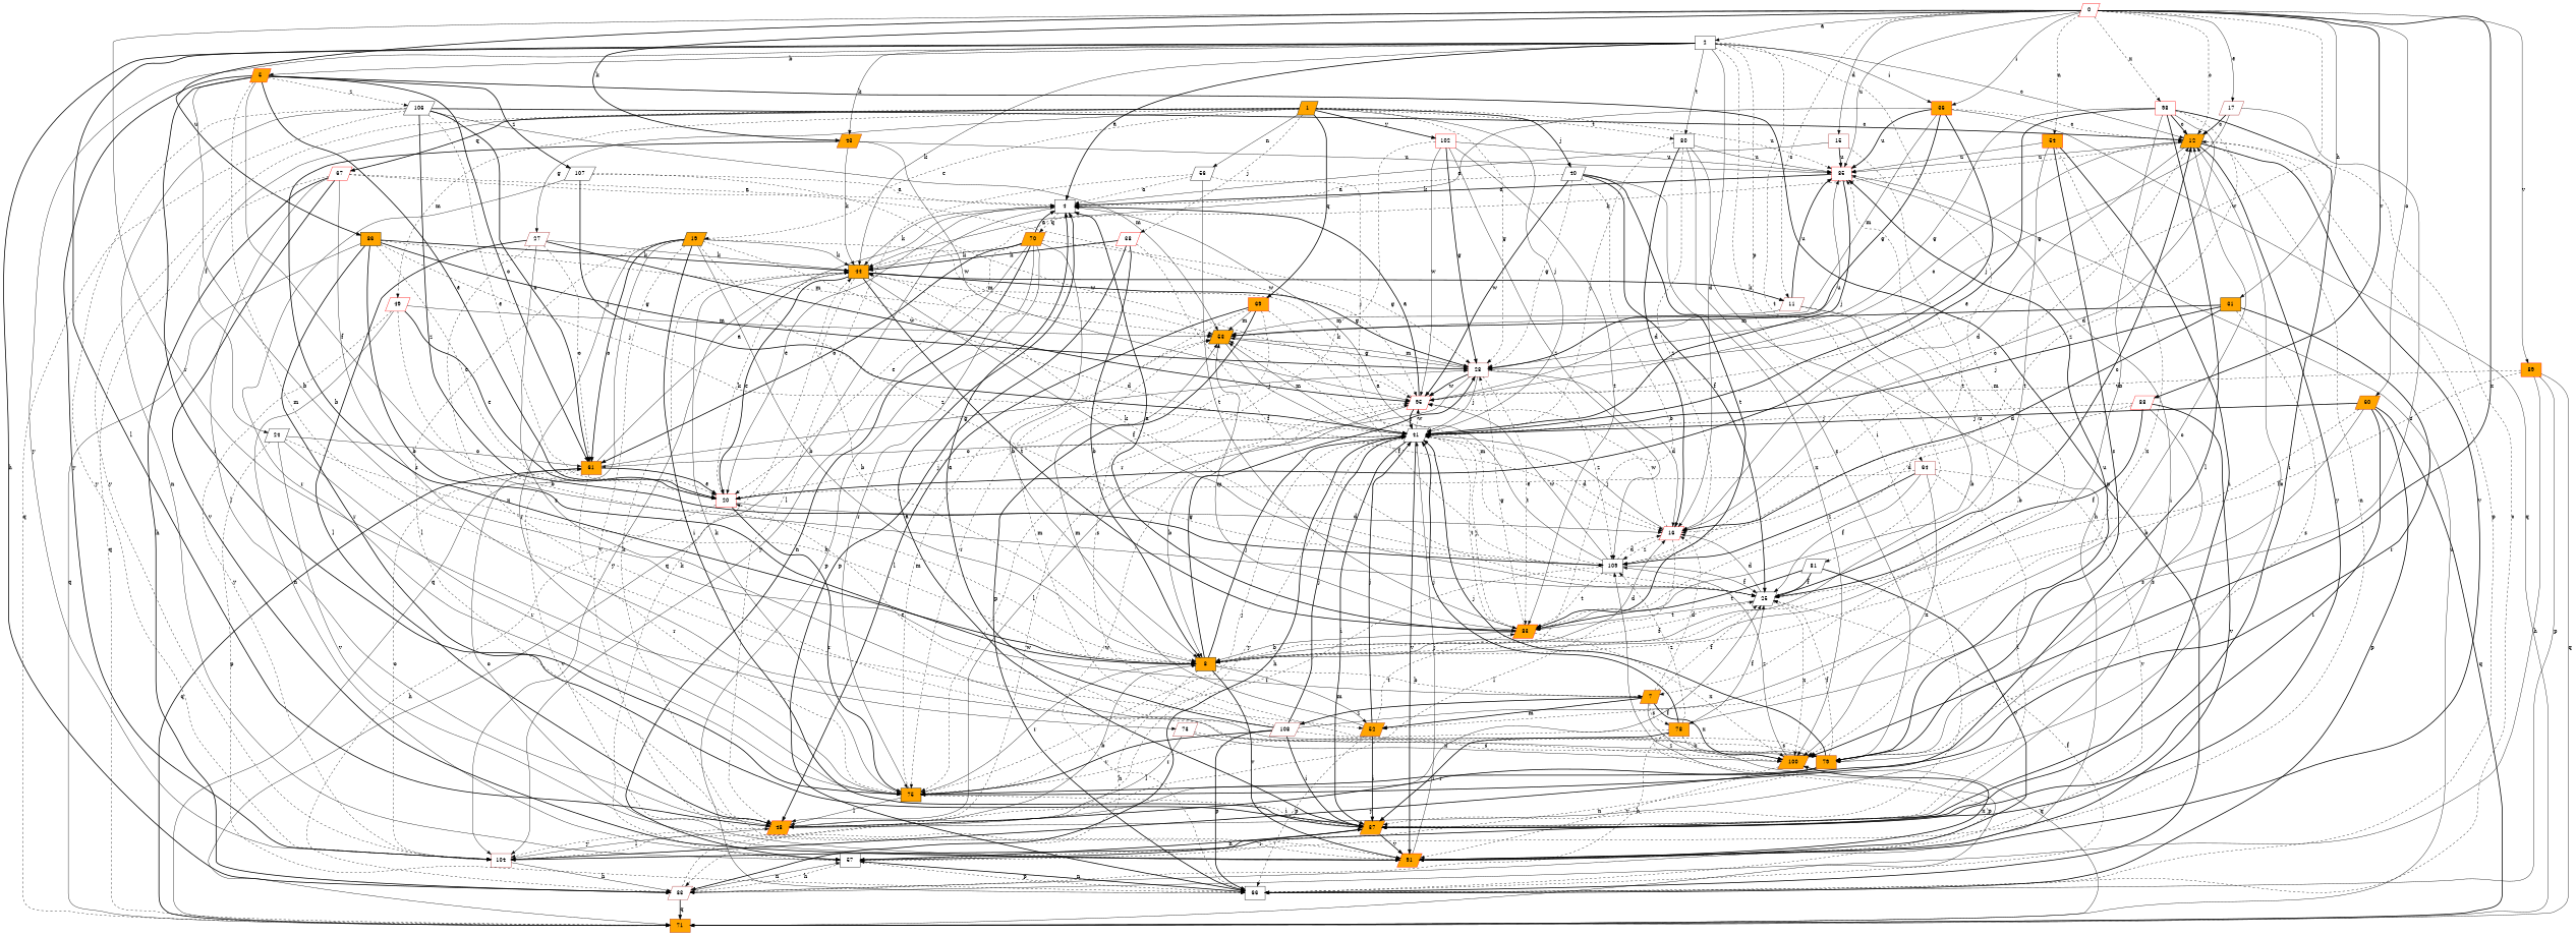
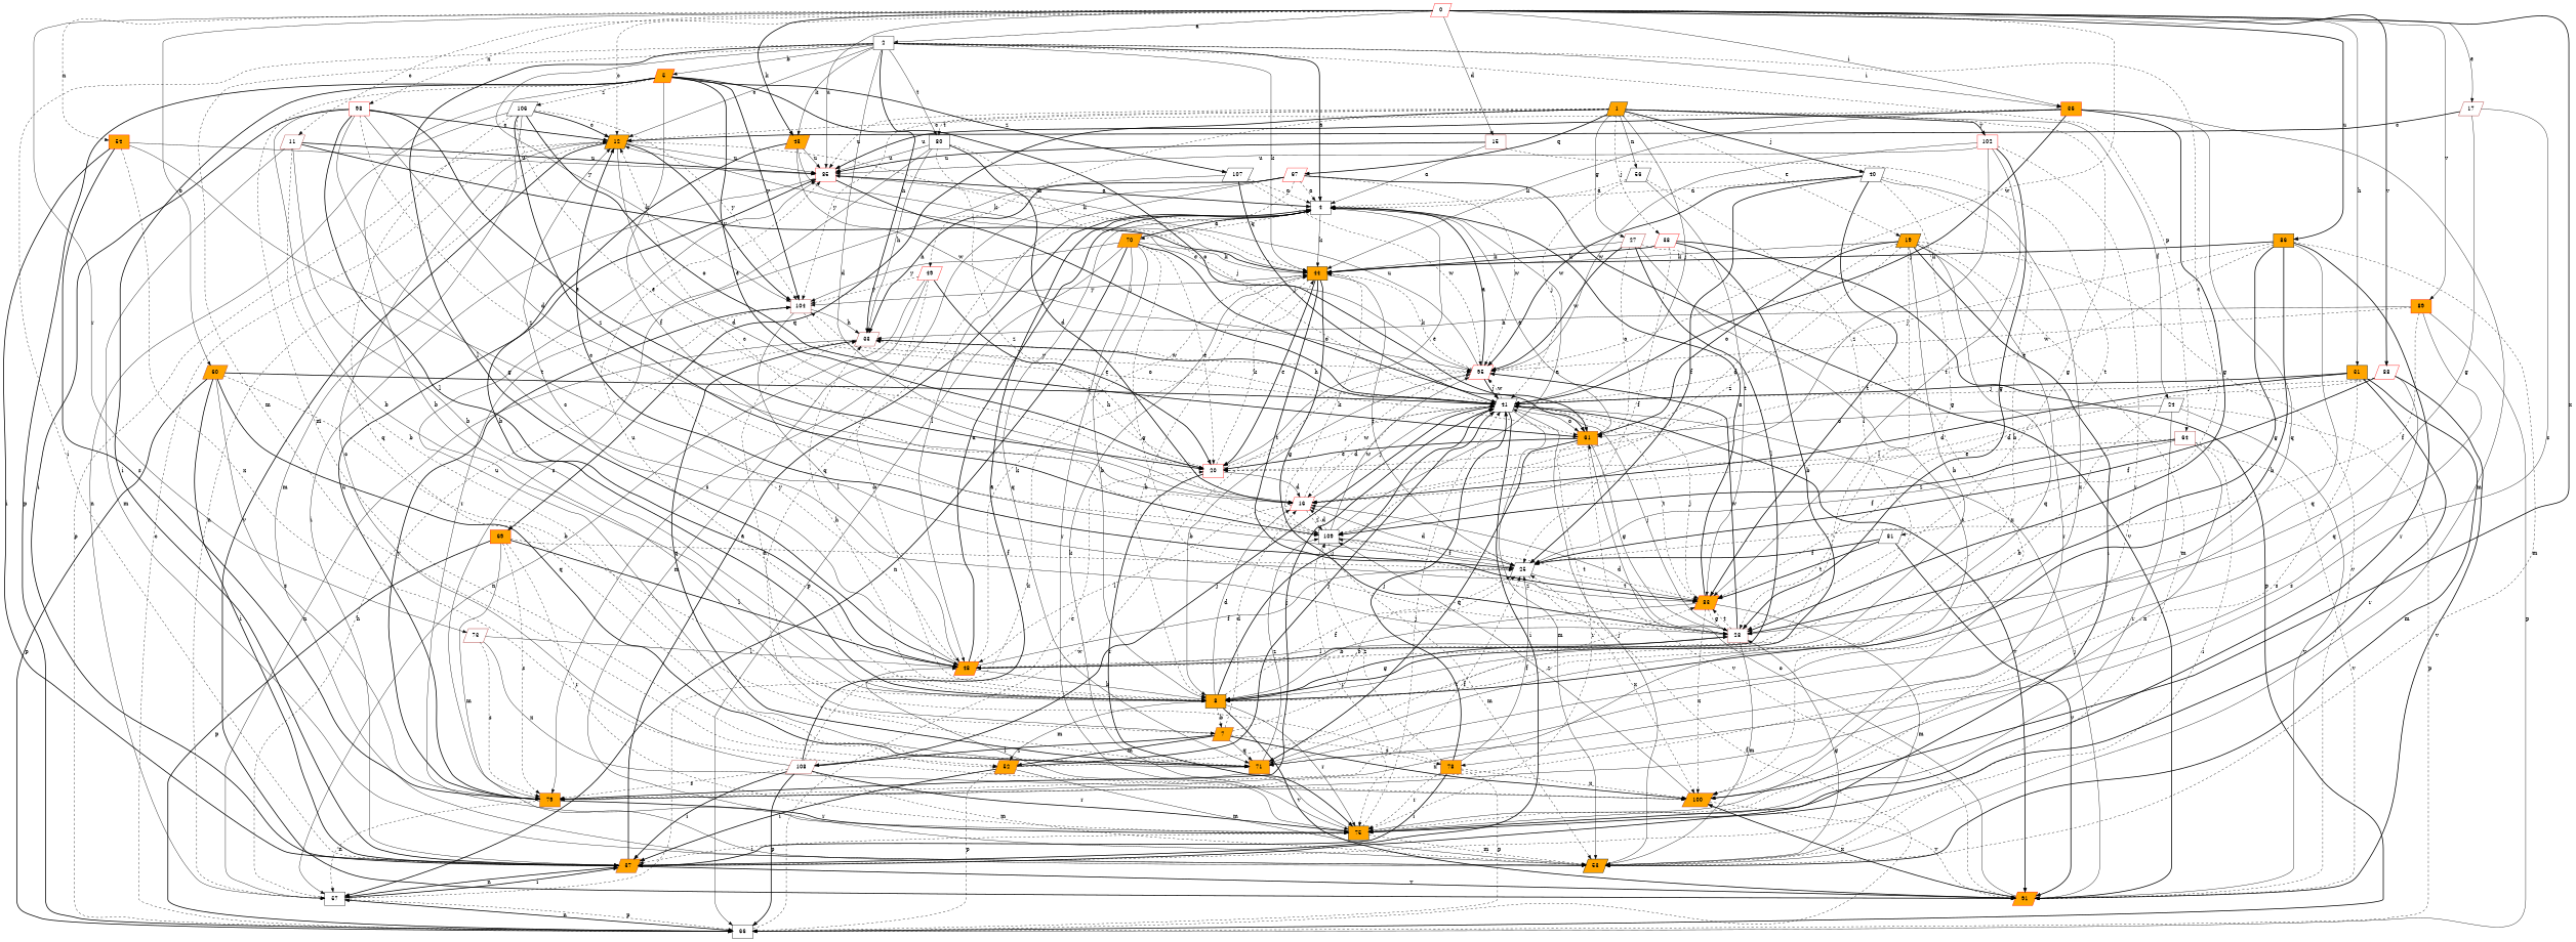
  strict digraph {
    node [color=black fillcolor=white shape=parallelogram style=filled]
    edge [style=dashed]
    0 [color=red]
    2 [shape=box]
    11 [color=brown]
    12 [fillcolor=orange]
    15 [color=brown shape=box]
    17 [color=brown]
    31 [fillcolor=orange shape=box]
    36 [color=red fillcolor=orange shape=box]
    43 [color=brown fillcolor=orange]
    54 [color=red fillcolor=orange shape=box]
    60 [color=brown fillcolor=orange]
    73 [color=brown]
    86 [fillcolor=orange shape=box]
    n14 [color=red label=85 shape=box]
    88 [color=red]
    89 [color=red fillcolor=orange shape=box]
    95 [color=red]
    98 [color=red shape=box]
    100 [color=brown fillcolor=orange]
    80 [shape=box]
    104 [color=brown shape=box]
    4 [shape=box]
    5 [color=red fillcolor=orange]
    16 [color=red]
    33 [color=brown]
    37 [color=brown fillcolor=orange]
    44 [fillcolor=orange shape=box]
    48 [color=red fillcolor=orange]
    52 [color=brown fillcolor=orange]
    64 [color=brown shape=box]
    81
    7 [color=brown fillcolor=orange]
    8 [fillcolor=orange shape=box]
    53 [fillcolor=orange]
    66 [shape=box]
    91 [color=red fillcolor=orange]
    57 [shape=box]
    83 [color=red fillcolor=orange]
    28 [color=brown shape=box]
    78 [color=brown fillcolor=orange shape=box]
    41
    75 [fillcolor=orange shape=box]
    79 [color=brown fillcolor=orange shape=box]
    71 [color=brown fillcolor=orange shape=box]
    20 [color=red shape=box]
    25
    109 [shape=box]
    1 [fillcolor=orange]
    19 [fillcolor=orange]
    24
    27 [color=brown]
    38 [color=red]
    40
    49 [color=red]
    56
    67 [color=red]
    69 [color=red fillcolor=orange shape=box]
    n58 [color=red label=102 shape=box]
    61 [color=brown fillcolor=orange shape=box]
    70 [color=brown fillcolor=orange]
    106
    107
    108 [color=brown]
    0 -> 2 [label=a style=solid]
    0 -> 11 [label=c]
    0 -> 12 [label=c]
    0 -> 15 [label=d style=solid]
    0 -> 17 [label=e style=solid]
    0 -> 31 [label=h style=solid]
    0 -> 36 [label=i style=solid]
    0 -> 43 [label=k style=bold]
    0 -> 54 [label=n]
    0 -> 60 [label=o style=solid]
    0 -> 73 [label=r style=solid]
    0 -> 86 [label=u style=bold]
    0 -> n14 [label=u style=solid]
    0 -> 88 [label=v style=bold]
    0 -> 89 [label=v style=solid]
    0 -> 95 [label=w]
    0 -> 98 [label=x]
    0 -> 100 [label=x style=bold]
    2 -> 12 [label=c style=solid]
    2 -> 36 [label=i style=solid]
    2 -> 43 [label=k style=solid]
    2 -> 80 [label=t style=solid]
    2 -> 104 [label=y style=solid]
    2 -> 4 [label=a style=bold]
    2 -> 5 [label=b style=solid]
    2 -> 16 [label=d style=solid]
    2 -> 33 [label=h style=bold]
    2 -> 37 [label=i]
    2 -> 44 [label=k style=solid]
    2 -> 48 [label=l style=bold]
    2 -> 52 [label=m]
    2 -> 64 [label=p]
    2 -> 81 [label=t]
    11 -> n14 [label=u style=bold]
-   44 -> 11 [label=k style=bold]
+   11 -> 44 [label=k style=bold]
    11 -> 7 [label=b]
    11 -> 8 [label=b style=solid]
    11 -> 53 [label=m style=solid]
    12 -> n14 [label=u style=solid]
    12 -> 104 [label=y style=bold]
    12 -> 16 [label=d style=solid]
    12 -> 44 [label=k]
    12 -> 66 [label=p]
    12 -> 91 [label=v style=bold]
    12 -> 57 [label=n]
    15 -> n14 [label=u style=bold]
    15 -> 4 [label=a style=solid]
    15 -> 83 [label=t]
    17 -> 12 [label=c style=bold]
    17 -> 28 [label=g style=solid]
    17 -> 78 [label=s style=solid]
    31 -> 16 [label=d style=bold]
    31 -> 53 [label=m style=bold]
    31 -> 41 [label=j style=bold]
    31 -> 75 [label=r style=bold]
    31 -> 79 [label=s]
    36 -> 12 [label=c]
    36 -> n14 [label=u style=bold]
    36 -> 44 [label=k style=solid]
    36 -> 53 [label=m style=solid]
    36 -> 28 [label=g style=bold]
    36 -> 41 [label=j style=bold]
    36 -> 71 [label=q style=solid]
    43 -> n14 [label=u style=solid]
    43 -> 95 [label=w style=solid]
    43 -> 44 [label=k style=solid]
    43 -> 8 [label=b style=bold]
    54 -> n14 [label=u style=solid]
    54 -> 100 [label=x]
    54 -> 37 [label=i style=bold]
    54 -> 83 [label=t style=solid]
    54 -> 79 [label=s style=bold]
    60 -> 37 [label=i style=bold]
    60 -> 8 [label=b]
    60 -> 66 [label=p style=bold]
    60 -> 41 [label=j style=bold]
    60 -> 79 [label=s style=solid]
    60 -> 71 [label=q style=bold]
    73 -> 100 [label=x style=solid]
    73 -> 48 [label=l style=solid]
    73 -> 79 [label=s]
    86 -> 44 [label=k style=bold]
    86 -> 8 [label=b style=bold]
    86 -> 53 [label=m]
    86 -> 28 [label=g style=bold]
    86 -> 41 [label=j]
    86 -> 75 [label=r style=bold]
    86 -> 71 [label=q style=solid]
    86 -> 20 [label=e]
    n14 -> 4 [label=a style=bold]
    n14 -> 37 [label=i style=solid]
    n14 -> 41 [label=j style=bold]
    88 -> 16 [label=d]
    88 -> 91 [label=v style=bold]
    88 -> 41 [label=j]
    88 -> 79 [label=s style=solid]
    88 -> 25 [label=f style=bold]
    89 -> 95 [label=w]
    89 -> 33 [label=h style=solid]
    89 -> 66 [label=p style=solid]
    89 -> 71 [label=q style=solid]
    89 -> 25 [label=f]
    95 -> 12 [label=c style=solid]
    95 -> n14 [label=u style=solid]
    95 -> 4 [label=a style=bold]
    95 -> 44 [label=k]
    95 -> 8 [label=b style=solid]
    95 -> 41 [label=j style=bold]
    98 -> 12 [label=c style=bold]
    98 -> 16 [label=d style=solid]
    98 -> 37 [label=i style=bold]
    98 -> 48 [label=l style=bold]
    98 -> 8 [label=b style=solid]
    98 -> 28 [label=g style=solid]
    98 -> 20 [label=e style=bold]
    98 -> 109 [label=z]
    100 -> 91 [label=v]
    100 -> 109 [label=z style=solid]
    80 -> n14 [label=u style=solid]
    80 -> 16 [label=d style=bold]
    80 -> 33 [label=h style=solid]
    80 -> 41 [label=j]
    80 -> 79 [label=s style=solid]
    80 -> 109 [label=z]
    104 -> 33 [label=h style=solid]
    104 -> 48 [label=l style=solid]
    104 -> 61 [label=o]
    4 -> 44 [label=k style=solid]
    4 -> 71 [label=q style=solid]
    4 -> 20 [label=e style=solid]
    4 -> 70 [label=q]
    5 -> 104 [label=y style=bold]
    5 -> 37 [label=i style=bold]
    5 -> 52 [label=m]
    5 -> 7 [label=b style=solid]
    5 -> 66 [label=p style=bold]
    5 -> 20 [label=e style=bold]
    5 -> 25 [label=f style=solid]
    5 -> 61 [label=o style=bold]
    5 -> 106 [label=z]
    5 -> 107 [label=z style=bold]
    16 -> 95 [label=w]
    16 -> 48 [label=l]
    16 -> 41 [label=j style=solid]
    16 -> 109 [label=z]
    33 -> 95 [label=w]
    33 -> 57 [label=n style=solid]
    33 -> 71 [label=q style=bold]
    37 -> 4 [label=a style=bold]
    37 -> 91 [label=v style=bold]
    37 -> 57 [label=n style=bold]
    44 -> 104 [label=y style=solid]
    44 -> 8 [label=b]
    44 -> 83 [label=t style=bold]
    44 -> 28 [label=g style=bold]
    44 -> 20 [label=e style=bold]
    44 -> 25 [label=f style=solid]
    48 -> 12 [label=c style=solid]
    48 -> 104 [label=y]
+   48 -> 4 [label=a style=bold]
    48 -> 44 [label=k]
    48 -> 8 [label=b style=solid]
    48 -> 25 [label=f style=solid]
    52 -> 37 [label=i style=bold]
    52 -> 53 [label=m style=solid]
    52 -> 66 [label=p]
    52 -> 83 [label=t]
    52 -> 41 [label=j style=bold]
    64 -> 100 [label=x style=solid]
    64 -> 37 [label=i]
    64 -> 91 [label=v]
    64 -> 20 [label=e]
    64 -> 25 [label=f style=solid]
    64 -> 109 [label=z style=bold]
    81 -> 91 [label=v style=bold]
    81 -> 83 [label=t style=bold]
    81 -> 25 [label=f style=bold]
    7 -> 100 [label=x style=bold]
    7 -> 16 [label=d]
    7 -> 52 [label=m style=bold]
    7 -> 78 [label=s]
    7 -> 71 [label=q style=solid]
    7 -> 25 [label=f]
    7 -> 108 [label=z style=bold]
    8 -> n14 [label=u]
    8 -> 16 [label=d style=solid]
    8 -> 33 [label=h]
    8 -> 52 [label=m style=solid]
    8 -> 7 [label=b]
    8 -> 91 [label=v style=bold]
    8 -> 28 [label=g style=bold]
    8 -> 41 [label=j style=bold]
    8 -> 75 [label=r style=solid]
    8 -> 25 [label=f]
    53 -> 28 [label=g style=solid]
    53 -> 41 [label=j style=solid]
    66 -> 12 [label=c]
    66 -> 95 [label=w]
    66 -> 57 [label=n style=bold]
    66 -> 25 [label=f]
    91 -> 100 [label=x style=bold]
    91 -> 41 [label=j style=solid]
    91 -> 61 [label=o style=solid]
    57 -> 33 [label=h]
    57 -> 37 [label=i style=bold]
    57 -> 44 [label=k]
    57 -> 66 [label=p]
    83 -> 100 [label=x]
    83 -> 4 [label=a style=bold]
    83 -> 8 [label=b style=solid]
    83 -> 53 [label=m style=solid]
    83 -> 28 [label=g]
    83 -> 41 [label=j]
    28 -> 95 [label=w style=bold]
    28 -> 16 [label=d style=solid]
    28 -> 48 [label=l style=solid]
    28 -> 53 [label=m style=solid]
    28 -> 83 [label=t]
    28 -> 41 [label=j style=solid]
    28 -> 109 [label=z]
    78 -> 100 [label=x]
    78 -> 33 [label=h]
    78 -> 37 [label=i style=bold]
    78 -> 66 [label=p]
    78 -> 41 [label=j style=bold]
    78 -> 75 [label=r]
    78 -> 25 [label=f style=solid]
    78 -> 109 [label=z]
    41 -> 95 [label=w]
    41 -> 104 [label=y]
    41 -> 16 [label=d]
    41 -> 33 [label=h style=bold]
    41 -> 37 [label=i style=bold]
    41 -> 53 [label=m style=solid]
    41 -> 91 [label=v style=bold]
    41 -> 83 [label=t]
    41 -> 61 [label=o style=solid]
    75 -> 37 [label=i]
    75 -> 44 [label=k style=solid]
    75 -> 48 [label=l style=solid]
    75 -> 53 [label=m]
    75 -> 41 [label=j]
    79 -> n14 [label=u style=bold]
    79 -> 104 [label=y style=bold]
    79 -> 57 [label=n]
    79 -> 41 [label=j style=bold]
    79 -> 75 [label=r style=bold]
    79 -> 25 [label=f]
    71 -> n14 [label=u style=solid]
    71 -> 109 [label=z style=solid]
    20 -> 16 [label=d style=solid]
    20 -> 33 [label=h]
    20 -> 44 [label=k]
    20 -> 41 [label=j]
    20 -> 75 [label=r style=bold]
    25 -> 12 [label=c style=bold]
    25 -> 100 [label=x]
    25 -> 16 [label=d style=solid]
    25 -> 83 [label=t style=solid]
    109 -> 12 [label=c]
    109 -> 95 [label=w style=solid]
    109 -> 4 [label=a style=solid]
    109 -> 16 [label=d]
    109 -> 44 [label=k]
    109 -> 53 [label=m]
    109 -> 83 [label=t]
    109 -> 75 [label=r]
    109 -> 25 [label=f style=solid]
    1 -> n14 [label=u]
    1 -> 80 [label=t]
    1 -> 104 [label=y]
    1 -> 28 [label=g]
    1 -> 41 [label=j style=solid]
    1 -> 19 [label=e]
    1 -> 24 [label=f style=solid]
    1 -> 27 [label=g style=solid]
    1 -> 38 [label=j]
    1 -> 40 [label=j style=bold]
    1 -> 49 [label=m]
    1 -> 56 [label=n style=solid]
    1 -> 67 [label=q style=bold]
    1 -> 69 [label=q style=bold]
    1 -> n58 [label=y style=bold]
    19 -> 16 [label=d]
    19 -> 37 [label=i style=bold]
    19 -> 44 [label=k style=solid]
    19 -> 48 [label=l]
    19 -> 8 [label=b style=solid]
    19 -> 53 [label=m]
    19 -> 91 [label=v]
    19 -> 75 [label=r style=solid]
    19 -> 71 [label=q style=solid]
    19 -> 109 [label=z]
    19 -> 61 [label=o style=bold]
    24 -> 8 [label=b]
    24 -> 66 [label=p]
    24 -> 91 [label=v style=solid]
    24 -> 75 [label=r style=solid]
    24 -> 61 [label=o style=solid]
    27 -> 95 [label=w style=bold]
    27 -> 100 [label=x]
    27 -> 44 [label=k style=solid]
    27 -> 48 [label=l style=bold]
    27 -> 79 [label=s style=solid]
    27 -> 61 [label=o]
    38 -> 44 [label=k style=bold]
    38 -> 8 [label=b style=bold]
    38 -> 66 [label=p style=bold]
    38 -> 25 [label=f]
    40 -> 95 [label=w style=bold]
    40 -> 100 [label=x style=solid]
    40 -> 4 [label=a]
    40 -> 8 [label=b]
    40 -> 83 [label=t style=bold]
    40 -> 28 [label=g]
    40 -> 25 [label=f style=bold]
    49 -> 104 [label=y]
    49 -> 8 [label=b]
    49 -> 53 [label=m style=solid]
    49 -> 57 [label=n style=solid]
    49 -> 20 [label=e style=bold]
    56 -> 4 [label=a]
    56 -> 48 [label=l]
    56 -> 83 [label=t style=solid]
    56 -> 41 [label=j]
    67 -> 95 [label=w]
    67 -> 4 [label=a]
    67 -> 33 [label=h style=bold]
    67 -> 48 [label=l style=solid]
    67 -> 91 [label=v style=bold]
    67 -> 79 [label=s style=solid]
    67 -> 71 [label=q]
    69 -> 48 [label=l style=bold]
    69 -> 53 [label=m style=solid]
    69 -> 66 [label=p style=bold]
    69 -> 75 [label=r]
    69 -> 79 [label=s]
    69 -> 25 [label=f]
    n58 -> n14 [label=u style=solid]
    n58 -> 95 [label=w style=solid]
    n58 -> 83 [label=t style=solid]
    n58 -> 28 [label=g style=bold]
    n58 -> 75 [label=r]
    n58 -> 109 [label=z style=solid]
    61 -> 4 [label=a style=solid]
    61 -> 91 [label=v]
    61 -> 28 [label=g style=solid]
    61 -> 75 [label=r]
    61 -> 71 [label=q style=bold]
    61 -> 20 [label=e style=bold]
    70 -> 104 [label=y style=solid]
    70 -> 4 [label=a style=bold]
    70 -> 44 [label=k style=solid]
    70 -> 8 [label=b style=solid]
    70 -> 66 [label=p style=solid]
    70 -> 57 [label=n style=bold]
    70 -> 28 [label=g]
    70 -> 75 [label=r style=solid]
    70 -> 20 [label=e]
    70 -> 61 [label=o style=bold]
    106 -> 12 [label=c style=bold]
    106 -> 104 [label=y]
    106 -> 53 [label=m style=solid]
    106 -> 57 [label=n style=solid]
    106 -> 71 [label=q]
    106 -> 20 [label=e]
    106 -> 109 [label=z style=bold]
    106 -> 61 [label=o style=bold]
    107 -> 95 [label=w]
    107 -> 4 [label=a]
    107 -> 41 [label=j style=bold]
    107 -> 75 [label=r style=solid]
    108 -> 12 [label=c style=solid]
    108 -> 4 [label=a style=bold]
    108 -> 37 [label=i style=bold]
    108 -> 53 [label=m]
    108 -> 66 [label=p style=bold]
    108 -> 41 [label=j style=bold]
    108 -> 75 [label=r style=bold]
    108 -> 79 [label=s]
    108 -> 20 [label=e]
  }
